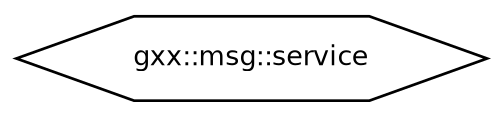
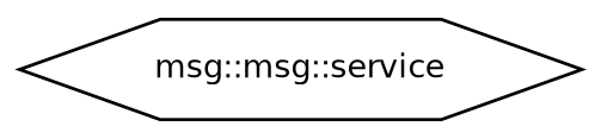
  digraph {
    rankdir=LR
-   n1 [color=black fillcolor=white fontname=Helvetica fontsize=10 height=0.2 label="gxx::msg::service" shape=hexagon style=filled width=0.4]
+   n1 [color=black fillcolor=white fontname=Helvetica fontsize=10 height=0.2 label="msg::msg::service" shape=hexagon style=filled width=0.4]
  }
